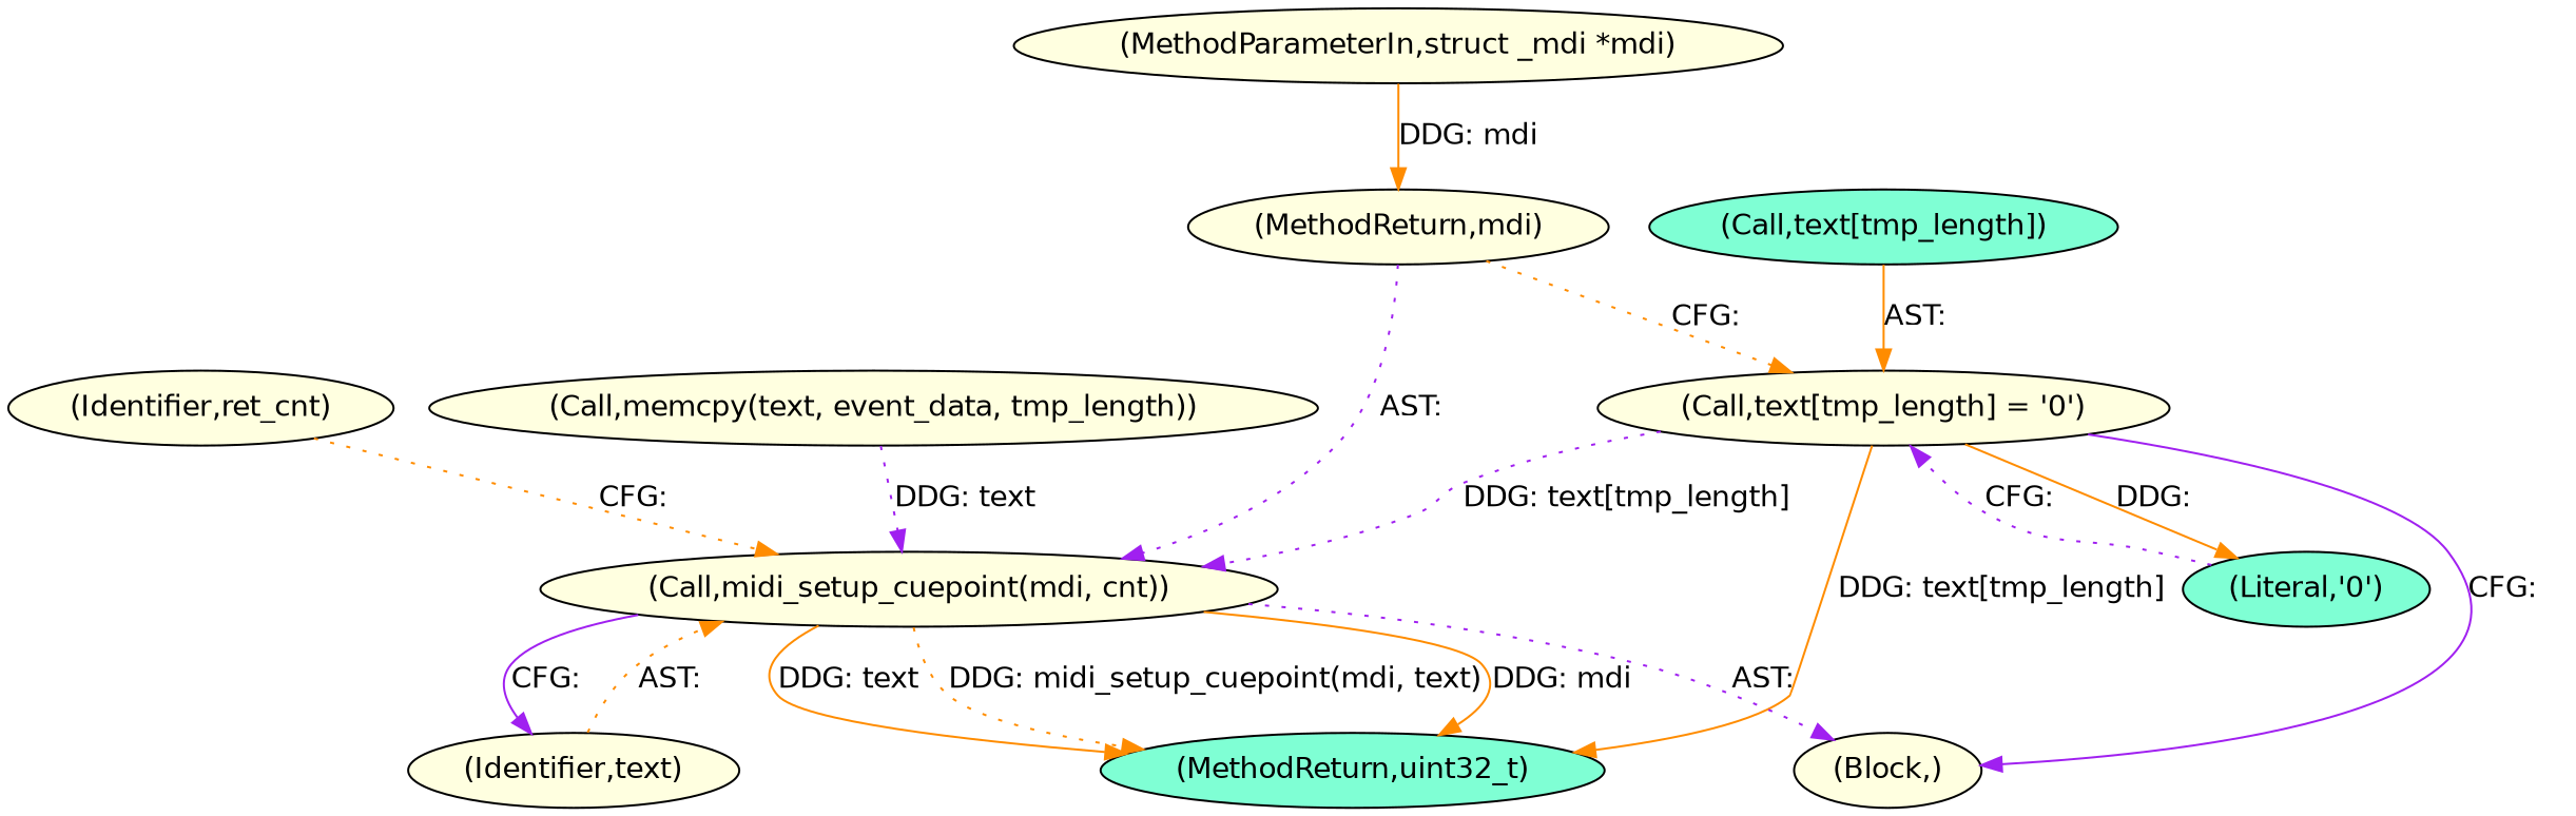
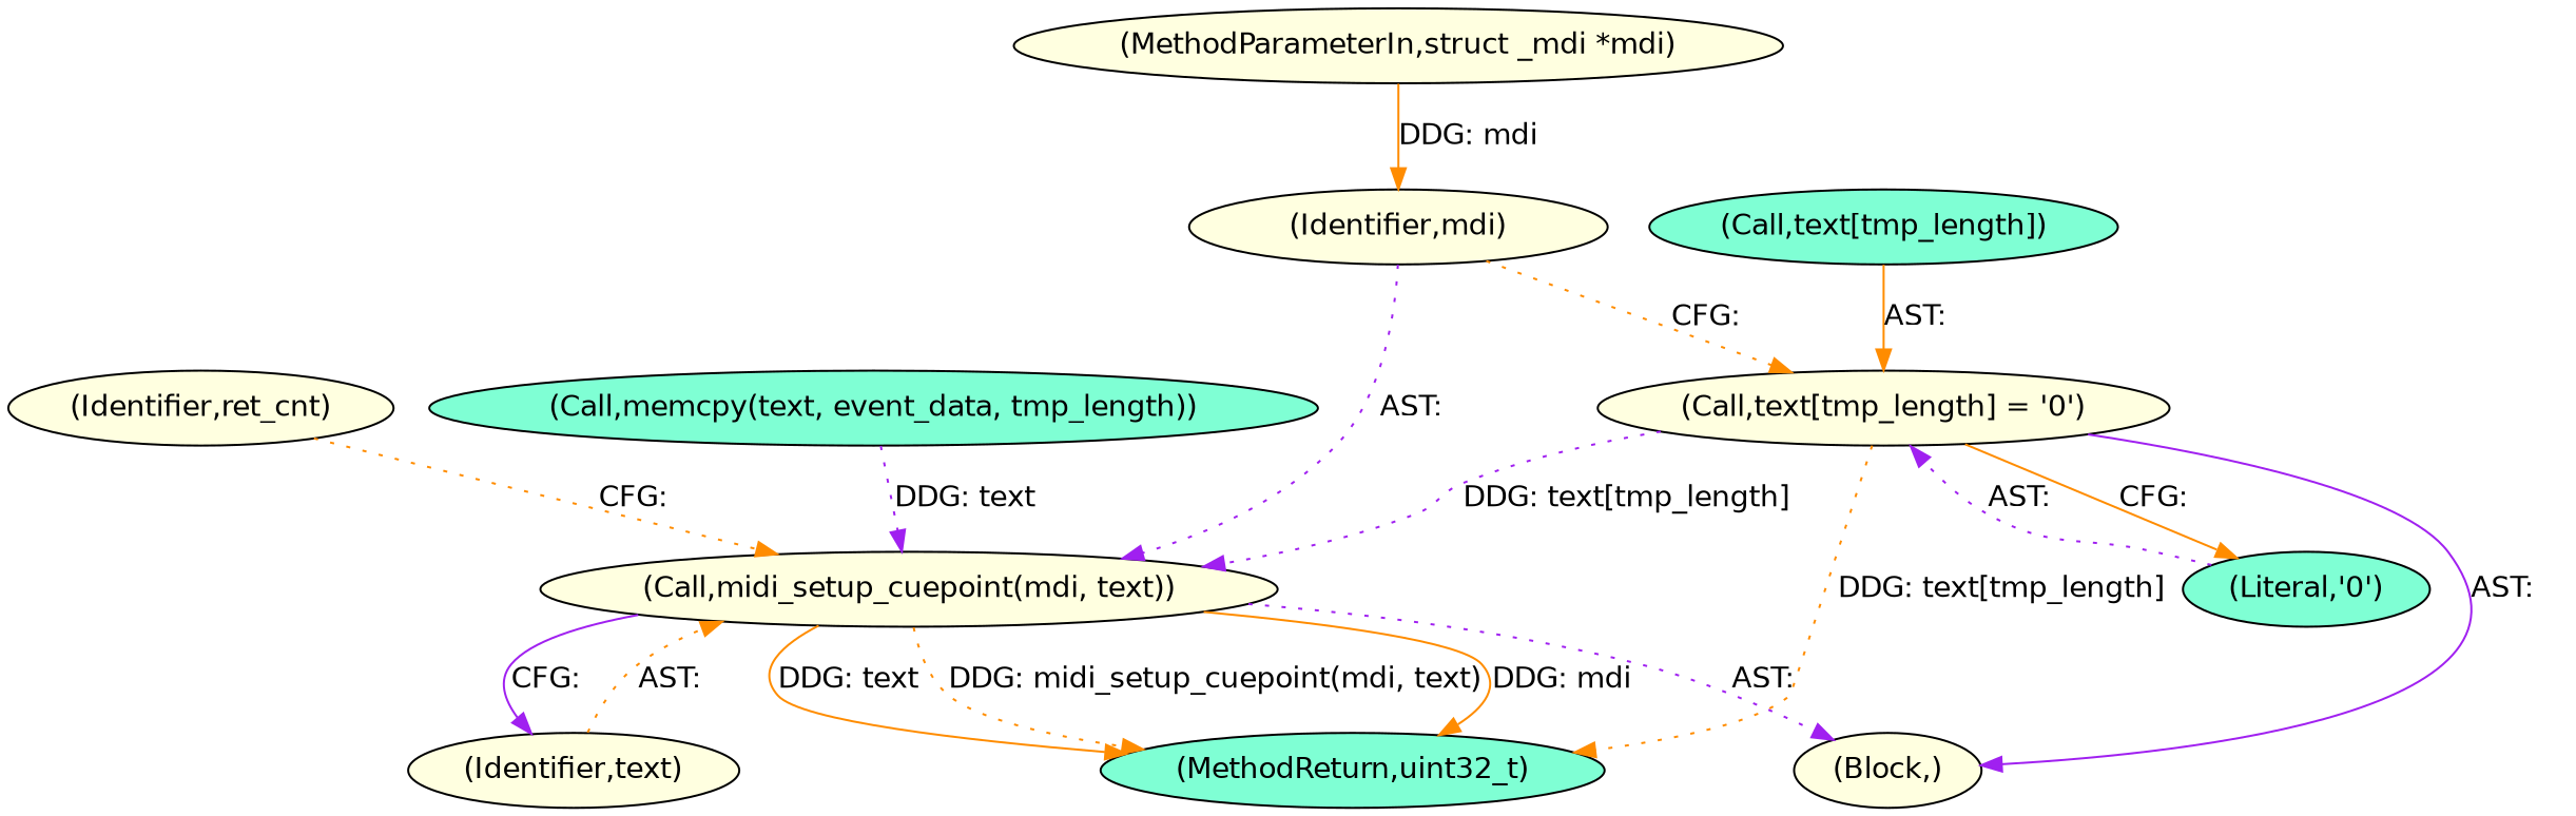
  digraph {
    fontname="DejaVu Sans"
    node [fillcolor=lightyellow fontname="DejaVu Sans" style=filled]
    edge [color=darkorange fontname="DejaVu Sans" style=dotted]
    n1 [label="(Call,text[tmp_length] = '\0')"]
-   n2 [label="(Call,midi_setup_cuepoint(mdi, cnt))"]
+   n2 [label="(Call,midi_setup_cuepoint(mdi, text))"]
    n3 [label="(Block,)"]
    n4 [fillcolor=aquamarine label="(Literal,'\0')"]
    n5 [fillcolor=aquamarine label="(MethodReturn,uint32_t)"]
    n6 [label="(Identifier,text)"]
    n7 [label="(Identifier,ret_cnt)"]
-   n8 [label="(Call,memcpy(text, event_data, tmp_length))"]
+   n8 [fillcolor=aquamarine label="(Call,memcpy(text, event_data, tmp_length))"]
    n9 [fillcolor=aquamarine label="(Call,text[tmp_length])"]
    n10 [label="(MethodParameterIn,struct _mdi *mdi)"]
-   n11 [label="(MethodReturn,mdi)"]
+   n11 [label="(Identifier,mdi)"]
    n1 -> n2 [color=purple label="DDG: text[tmp_length]"]
-   n1 -> n3 [color=purple label="CFG: " style=solid]
-   n1 -> n4 [label="DDG: " style=solid]
-   n1 -> n5 [label="DDG: text[tmp_length]" style=solid]
+   n1 -> n3 [color=purple label="AST: " style=solid]
+   n1 -> n4 [label="CFG: " style=solid]
+   n1 -> n5 [label="DDG: text[tmp_length]"]
    n2 -> n3 [color=purple label="AST: "]
    n2 -> n5 [label="DDG: midi_setup_cuepoint(mdi, text)"]
    n2 -> n5 [label="DDG: mdi" style=solid]
    n2 -> n5 [label="DDG: text" style=solid]
    n2 -> n6 [color=purple label="CFG: " style=solid]
-   n4 -> n1 [color=purple label="CFG: "]
+   n4 -> n1 [color=purple label="AST: "]
    n6 -> n2 [label="AST: "]
    n7 -> n2 [label="CFG: "]
    n8 -> n2 [color=purple label="DDG: text"]
    n9 -> n1 [label="AST: " style=solid]
    n10 -> n11 [label="DDG: mdi" style=solid]
    n11 -> n1 [label="CFG: "]
    n11 -> n2 [color=purple label="AST: "]
  }
